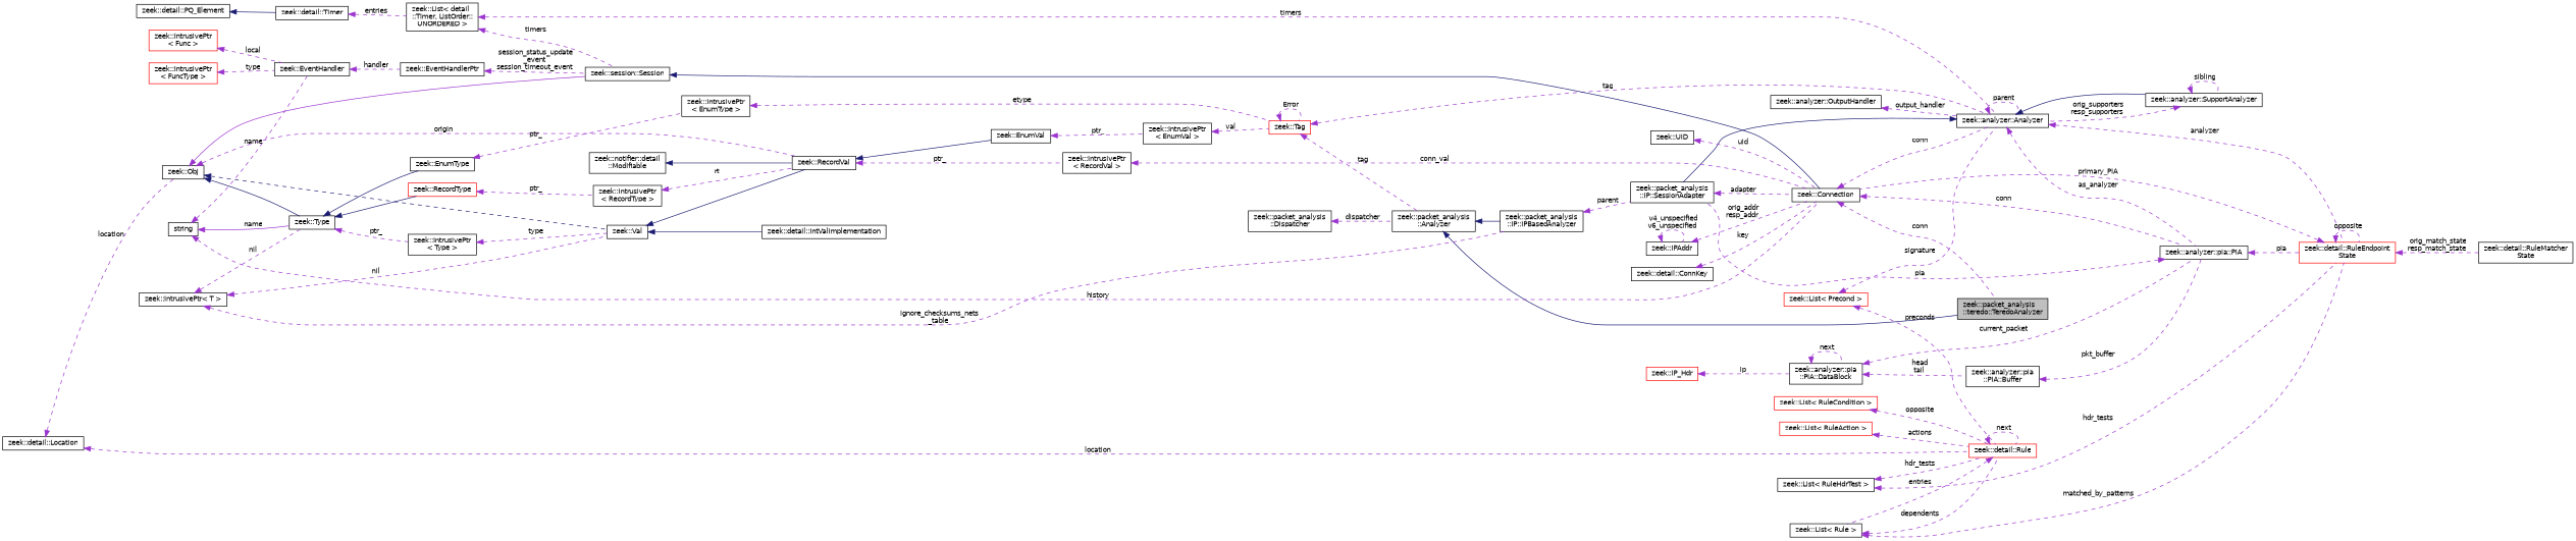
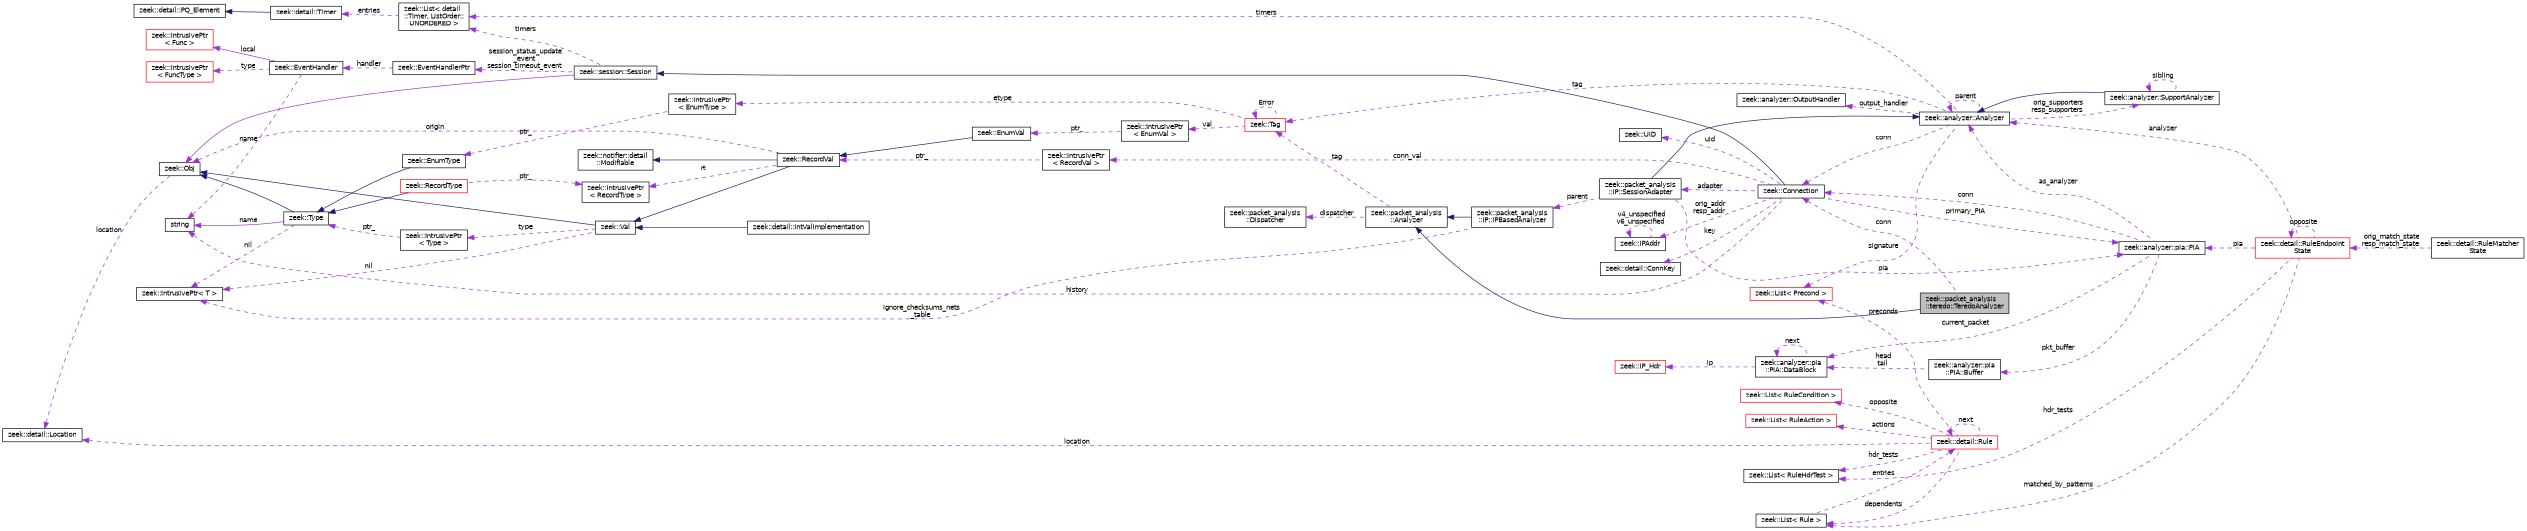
  digraph {
    rankdir=LR
    node [color=black fillcolor=white fontname=Helvetica fontsize=10 shape=record style=filled]
    edge [color=darkorchid3 dir=back fontname=Helvetica fontsize=10 labelfontname=Helvetica labelfontsize=10 style=dashed]
    n1 [fillcolor=grey75 fontcolor=black height=0.2 label="zeek::packet_analysis\l::teredo::TeredoAnalyzer" width=0.4]
    n2 [height=0.2 label="zeek::packet_analysis\l::Analyzer" width=0.4]
    n3 [height=0.2 label="zeek::packet_analysis\l::IP::IPBasedAnalyzer" width=0.4]
    n4 [height=0.2 label="zeek::packet_analysis\l::IP::SessionAdapter" width=0.4]
    n5 [color=red height=0.2 label="zeek::Tag" width=0.4]
    n6 [height=0.2 label="zeek::analyzer::Analyzer" width=0.4]
    n7 [height=0.2 label="zeek::analyzer::pia::PIA" width=0.4]
    n8 [height=0.2 label="zeek::analyzer::SupportAnalyzer" width=0.4]
    n9 [color=red height=0.2 label="zeek::detail::RuleEndpoint\lState" width=0.4]
    n10 [height=0.2 label="zeek::IntrusivePtr\l\< EnumVal \>" width=0.4]
    n11 [height=0.2 label="zeek::EnumVal" width=0.4]
    n12 [height=0.2 label="zeek::detail::IntValImplementation" width=0.4]
    n13 [height=0.2 label="zeek::Val" width=0.4]
    n14 [height=0.2 label="zeek::RecordVal" width=0.4]
    n15 [height=0.2 label="zeek::IntrusivePtr\l\< RecordVal \>" width=0.4]
    n16 [height=0.2 label="zeek::Obj" width=0.4]
    n17 [height=0.2 label="zeek::Type" width=0.4]
    n18 [height=0.2 label="zeek::session::Session" width=0.4]
    n19 [height=0.2 label="zeek::IntrusivePtr\l\< Type \>" width=0.4]
    n20 [height=0.2 label="zeek::EnumType" width=0.4]
    n21 [color=red height=0.2 label="zeek::RecordType" width=0.4]
    n22 [height=0.2 label="zeek::Connection" width=0.4]
    n23 [height=0.2 label="zeek::detail::Location" width=0.4]
    n24 [color=red height=0.2 label="zeek::detail::Rule" width=0.4]
    n25 [height=0.2 label="zeek::List\< Rule \>" width=0.4]
    n26 [height=0.2 label="zeek::IntrusivePtr\< T \>" width=0.4]
    n27 [height=0.2 label="zeek::IntrusivePtr\l\< EnumType \>" width=0.4]
    n28 [height=0.2 label="zeek::IntrusivePtr\l\< RecordType \>" width=0.4]
    n29 [height=0.2 label=string width=0.4]
    n30 [height=0.2 label="zeek::EventHandler" width=0.4]
    n31 [height=0.2 label="zeek::EventHandlerPtr" width=0.4]
    n32 [height=0.2 label="zeek::packet_analysis\l::Dispatcher" width=0.4]
    n33 [height=0.2 label="zeek::List\< detail\l::Timer, ListOrder::\lUNORDERED \>" width=0.4]
    n34 [height=0.2 label="zeek::detail::Timer" width=0.4]
    n35 [height=0.2 label="zeek::detail::PQ_Element" width=0.4]
    n36 [color=red height=0.2 label="zeek::IntrusivePtr\l\< Func \>" width=0.4]
    n37 [color=red height=0.2 label="zeek::IntrusivePtr\l\< FuncType \>" width=0.4]
    n38 [height=0.2 label="zeek::IPAddr" width=0.4]
    n39 [height=0.2 label="zeek::notifier::detail\l::Modifiable" width=0.4]
    n40 [height=0.2 label="zeek::detail::ConnKey" width=0.4]
    n41 [height=0.2 label="zeek::detail::RuleMatcher\lState" width=0.4]
    n42 [height=0.2 label="zeek::List\< RuleHdrTest \>" width=0.4]
    n43 [color=red height=0.2 label="zeek::List\< RuleCondition \>" width=0.4]
    n44 [color=red height=0.2 label="zeek::List\< RuleAction \>" width=0.4]
    n45 [color=red height=0.2 label="zeek::List\< Precond \>" width=0.4]
    n46 [height=0.2 label="zeek::analyzer::OutputHandler" width=0.4]
    n47 [height=0.2 label="zeek::analyzer::pia\l::PIA::Buffer" width=0.4]
    n48 [height=0.2 label="zeek::analyzer::pia\l::PIA::DataBlock" width=0.4]
    n49 [color=red height=0.2 label="zeek::IP_Hdr" width=0.4]
    n50 [height=0.2 label="zeek::UID" width=0.4]
    n2 -> n1 [color=midnightblue style=solid]
    n2 -> n3 [color=midnightblue style=solid]
    n3 -> n4 [label=" parent"]
    n4 -> n22 [label=" adapter"]
    n5 -> n2 [label=" tag"]
    n5 -> n5 [label=" Error"]
    n5 -> n6 [label=" tag"]
    n6 -> n4 [color=midnightblue style=solid]
    n6 -> n6 [label=" parent"]
    n6 -> n7 [label=" as_analyzer"]
    n6 -> n8 [color=midnightblue style=solid]
    n6 -> n9 [label=" analyzer"]
    n7 -> n4 [label=" pia"]
    n7 -> n9 [label=" pia"]
-   n9 -> n22 [label=" primary_PIA"]
+   n7 -> n22 [label=" primary_PIA"]
    n8 -> n6 [label=" orig_supporters\nresp_supporters"]
    n8 -> n8 [label=" sibling"]
    n9 -> n9 [label=" opposite"]
    n9 -> n41 [label=" orig_match_state\nresp_match_state"]
    n10 -> n5 [label=" val"]
    n11 -> n10 [label=" ptr_"]
    n13 -> n12 [color=midnightblue style=solid]
    n13 -> n14 [color=midnightblue style=solid]
    n14 -> n11 [color=midnightblue style=solid]
    n14 -> n15 [label=" ptr_"]
    n15 -> n22 [label=" conn_val"]
-   n16 -> n13 [color=midnightblue]
+   n16 -> n13 [color=midnightblue style=solid]
    n16 -> n14 [label=" origin"]
    n16 -> n17 [color=midnightblue style=solid]
    n16 -> n18 [style=solid]
    n17 -> n19 [label=" ptr_"]
    n17 -> n20 [color=midnightblue style=solid]
    n17 -> n21 [color=midnightblue style=solid]
    n18 -> n22 [color=midnightblue style=solid]
    n19 -> n13 [label=" type"]
    n20 -> n27 [label=" ptr_"]
-   n21 -> n28 [label=" ptr_"]
+   n28 -> n21 [label=" ptr_"]
    n22 -> n1 [label=" conn"]
    n22 -> n6 [label=" conn"]
    n22 -> n7 [label=" conn"]
    n23 -> n16 [label=" location"]
    n23 -> n24 [label=" location"]
    n24 -> n24 [label=" next"]
    n24 -> n25 [label=" entries"]
    n25 -> n9 [label=" matched_by_patterns"]
    n25 -> n24 [label=" dependents"]
    n26 -> n3 [label=" ignore_checksums_nets\l_table"]
    n26 -> n13 [label=" nil"]
    n26 -> n17 [label=" nil"]
    n27 -> n5 [label=" etype"]
    n28 -> n14 [label=" rt"]
    n29 -> n17 [label=" name" style=solid]
    n29 -> n22 [label=" history"]
    n29 -> n30 [label=" name"]
    n30 -> n31 [label=" handler"]
    n31 -> n18 [label=" session_status_update\l_event\nsession_timeout_event"]
    n32 -> n2 [label=" dispatcher"]
    n33 -> n6 [label=" timers"]
    n33 -> n18 [label=" timers"]
    n34 -> n33 [label=" entries"]
    n35 -> n34 [color=midnightblue style=solid]
-   n36 -> n30 [label=" local"]
+   n36 -> n30 [label=" local" style=solid]
    n37 -> n30 [label=" type"]
    n38 -> n22 [label=" orig_addr\nresp_addr"]
    n38 -> n38 [label=" v4_unspecified\nv6_unspecified"]
    n39 -> n14 [color=midnightblue style=solid]
    n40 -> n22 [label=" key"]
    n42 -> n9 [label=" hdr_tests"]
    n42 -> n24 [label=" hdr_tests"]
    n43 -> n24 [label=" opposite"]
    n44 -> n24 [label=" actions"]
    n45 -> n6 [label=" signature"]
    n45 -> n24 [label=" preconds"]
    n46 -> n6 [label=" output_handler"]
    n47 -> n7 [label=" pkt_buffer"]
    n48 -> n7 [label=" current_packet"]
    n48 -> n47 [label=" head\ntail"]
    n48 -> n48 [label=" next"]
    n49 -> n48 [label=" ip"]
    n50 -> n22 [label=" uid"]
  }
